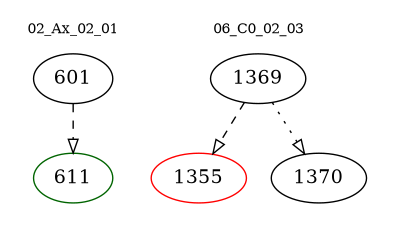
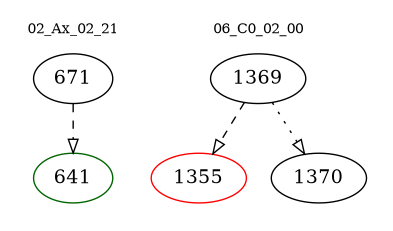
  digraph {
    node [color=black]
    edge [arrowhead=onormal color=black style=dashed]
-   n1 [label=601]
-   n2 [color=darkgreen label=611]
+   n1 [label=671]
+   n2 [color=darkgreen label=641]
    n3 [label=1369]
    n4 [color=red label=1355]
    n5 [label=1370]
    subgraph cluster_1 {
      color=white
      fontsize=10
-     label="02_Ax_02_01"
+     label="02_Ax_02_21"
      n1
      n2
    }
    subgraph cluster_2 {
      color=white
      fontsize=10
-     label="06_C0_02_03"
+     label="06_C0_02_00"
      n3
      n4
      n5
    }
    n1 -> n2
    n3 -> n4
    n3 -> n5 [style=dotted]
  }
